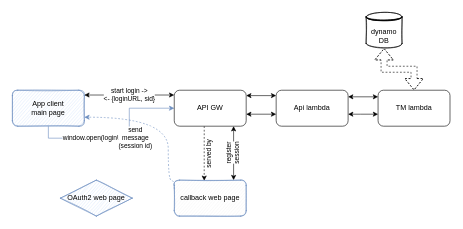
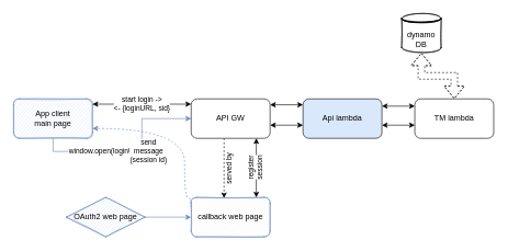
  <mxCell id="0" />
  <mxCell id="1" parent="0" />
  <mxCell id="2" value="start login -&amp;gt;&lt;br&gt;&amp;lt;- {loginURL, sid}" style="edgeStyle=orthogonalEdgeStyle;rounded=0;orthogonalLoop=1;jettySize=auto;html=1;exitX=1;exitY=0.25;exitDx=0;exitDy=0;entryX=0;entryY=0.25;entryDx=0;entryDy=0;startArrow=classic;startFill=1;" edge="1" parent="1"><mxGeometry relative="1" as="geometry"><mxPoint x="140" y="158" as="sourcePoint" /><mxPoint x="290" y="158" as="targetPoint" /></mxGeometry></mxCell>
  <mxCell id="3" value="window.open(loginURL)" style="edgeStyle=orthogonalEdgeStyle;rounded=0;orthogonalLoop=1;jettySize=auto;html=1;exitX=0.5;exitY=1;exitDx=0;exitDy=0;fillColor=#dae8fc;strokeColor=#6c8ebf;" edge="1" parent="1" source="4" target="7"><mxGeometry x="-0.273" relative="1" as="geometry"><mxPoint as="offset" /></mxGeometry></mxCell>
  <mxCell id="4" value="App client&lt;br&gt;main page" style="rounded=1;whiteSpace=wrap;html=1;sketch=1;fillColor=#dae8fc;strokeColor=#6c8ebf;" vertex="1" parent="1"><mxGeometry x="20" y="150" width="120" height="60" as="geometry" /></mxCell>
  <mxCell id="5" style="edgeStyle=orthogonalEdgeStyle;rounded=0;orthogonalLoop=1;jettySize=auto;html=1;exitX=1;exitY=0.5;exitDx=0;exitDy=0;entryX=0;entryY=0.5;entryDx=0;entryDy=0;startArrow=classic;startFill=1;" edge="1" parent="1"><mxGeometry relative="1" as="geometry"><mxPoint x="410" y="159" as="sourcePoint" /><mxPoint x="460" y="159" as="targetPoint" /></mxGeometry></mxCell>
  <mxCell id="6" value="served by" style="edgeStyle=orthogonalEdgeStyle;rounded=0;orthogonalLoop=1;jettySize=auto;html=1;exitX=0.5;exitY=1;exitDx=0;exitDy=0;dashed=1;horizontal=0;spacingRight=-17;entryX=0.808;entryY=0.017;entryDx=0;entryDy=0;entryPerimeter=0;" edge="1" parent="1"><mxGeometry relative="1" as="geometry"><mxPoint x="340" y="210" as="sourcePoint" /><mxPoint x="339.96" y="301.02" as="targetPoint" /></mxGeometry></mxCell>
  <mxCell id="7" value="API GW" style="rounded=1;whiteSpace=wrap;html=1;" vertex="1" parent="1"><mxGeometry x="290" y="150" width="120" height="60" as="geometry" /></mxCell>
  <mxCell id="8" style="edgeStyle=orthogonalEdgeStyle;rounded=0;orthogonalLoop=1;jettySize=auto;html=1;exitX=1;exitY=0.5;exitDx=0;exitDy=0;entryX=0;entryY=0.5;entryDx=0;entryDy=0;startArrow=classic;startFill=1;" edge="1" parent="1"><mxGeometry relative="1" as="geometry"><mxPoint x="580" y="161" as="sourcePoint" /><mxPoint x="630" y="161" as="targetPoint" /></mxGeometry></mxCell>
- <mxCell id="9" value="Api lambda" style="rounded=1;whiteSpace=wrap;html=1;" vertex="1" parent="1"><mxGeometry x="460" y="150" width="120" height="60" as="geometry" /></mxCell>
+ <mxCell id="9" value="Api lambda" style="rounded=1;whiteSpace=wrap;html=1;fillColor=#dae8fc;" vertex="1" parent="1"><mxGeometry x="460" y="150" width="120" height="60" as="geometry" /></mxCell>
  <mxCell id="10" style="edgeStyle=orthogonalEdgeStyle;rounded=0;orthogonalLoop=1;jettySize=auto;html=1;exitX=0.5;exitY=0;exitDx=0;exitDy=0;entryX=0.5;entryY=1;entryDx=0;entryDy=0;dashed=1;shape=flexArrow;startArrow=block;" edge="1" parent="1" source="11" target="19"><mxGeometry relative="1" as="geometry"><mxPoint x="690.8" y="89.04" as="targetPoint" /></mxGeometry></mxCell>
  <mxCell id="11" value="TM lambda" style="rounded=1;whiteSpace=wrap;html=1;" vertex="1" parent="1"><mxGeometry x="630" y="150" width="120" height="60" as="geometry" /></mxCell>
+ <mxCell id="12" value="" style="edgeStyle=orthogonalEdgeStyle;rounded=0;orthogonalLoop=1;jettySize=auto;html=1;entryX=0;entryY=0.5;entryDx=0;entryDy=0;fillColor=#dae8fc;strokeColor=#6c8ebf;" edge="1" parent="1" source="13" target="16"><mxGeometry relative="1" as="geometry"><Array as="points"><mxPoint x="270" y="330" /><mxPoint x="270" y="330" /></Array></mxGeometry></mxCell>
  <mxCell id="13" value="OAuth2 web page" style="rhombus;whiteSpace=wrap;html=1;sketch=1;fillColor=#dae8fc;strokeColor=#6c8ebf;" vertex="1" parent="1"><mxGeometry x="100" y="300" width="120" height="60" as="geometry" /></mxCell>
  <mxCell id="14" value="register &lt;br&gt;session" style="edgeStyle=orthogonalEdgeStyle;rounded=0;orthogonalLoop=1;jettySize=auto;html=1;exitX=0.5;exitY=0;exitDx=0;exitDy=0;entryX=0.5;entryY=1;entryDx=0;entryDy=0;startArrow=classic;startFill=1;horizontal=0;spacingRight=2;" edge="1" parent="1"><mxGeometry relative="1" as="geometry"><mxPoint x="389" y="300" as="sourcePoint" /><mxPoint x="389" y="210" as="targetPoint" /></mxGeometry></mxCell>
  <mxCell id="15" value="send &lt;br&gt;message&lt;br&gt;(session id)" style="edgeStyle=orthogonalEdgeStyle;curved=1;orthogonalLoop=1;jettySize=auto;html=1;exitX=0;exitY=0.25;exitDx=0;exitDy=0;entryX=1;entryY=0.75;entryDx=0;entryDy=0;dashed=1;startArrow=none;startFill=0;fillColor=#dae8fc;strokeColor=#6c8ebf;" edge="1" parent="1" source="16" target="4"><mxGeometry x="0.368" y="35" relative="1" as="geometry"><Array as="points"><mxPoint x="290" y="300" /><mxPoint x="280" y="300" /><mxPoint x="280" y="195" /></Array><mxPoint as="offset" /></mxGeometry></mxCell>
  <mxCell id="16" value="callback web page" style="rounded=1;whiteSpace=wrap;html=1;shadow=0;sketch=1;fillColor=#f5f5f5;strokeColor=#6c8ebf;" vertex="1" parent="1"><mxGeometry x="290" y="300" width="120" height="60" as="geometry" /></mxCell>
  <mxCell id="17" style="edgeStyle=orthogonalEdgeStyle;rounded=0;orthogonalLoop=1;jettySize=auto;html=1;exitX=1;exitY=0.5;exitDx=0;exitDy=0;entryX=0;entryY=0.5;entryDx=0;entryDy=0;startArrow=classic;startFill=1;" edge="1" parent="1"><mxGeometry relative="1" as="geometry"><mxPoint x="410" y="190" as="sourcePoint" /><mxPoint x="460" y="190" as="targetPoint" /></mxGeometry></mxCell>
  <mxCell id="18" style="edgeStyle=orthogonalEdgeStyle;rounded=0;orthogonalLoop=1;jettySize=auto;html=1;exitX=1;exitY=0.5;exitDx=0;exitDy=0;entryX=0;entryY=0.5;entryDx=0;entryDy=0;startArrow=classic;startFill=1;" edge="1" parent="1"><mxGeometry relative="1" as="geometry"><mxPoint x="580" y="190" as="sourcePoint" /><mxPoint x="630" y="190" as="targetPoint" /><Array as="points"><mxPoint x="601" y="190" /><mxPoint x="601" y="190" /></Array></mxGeometry></mxCell>
  <mxCell id="19" value="dynamo&lt;br&gt;DB" style="shape=datastore;whiteSpace=wrap;html=1;shadow=0;sketch=1;" vertex="1" parent="1"><mxGeometry x="610" y="20" width="60" height="60" as="geometry" /></mxCell>
